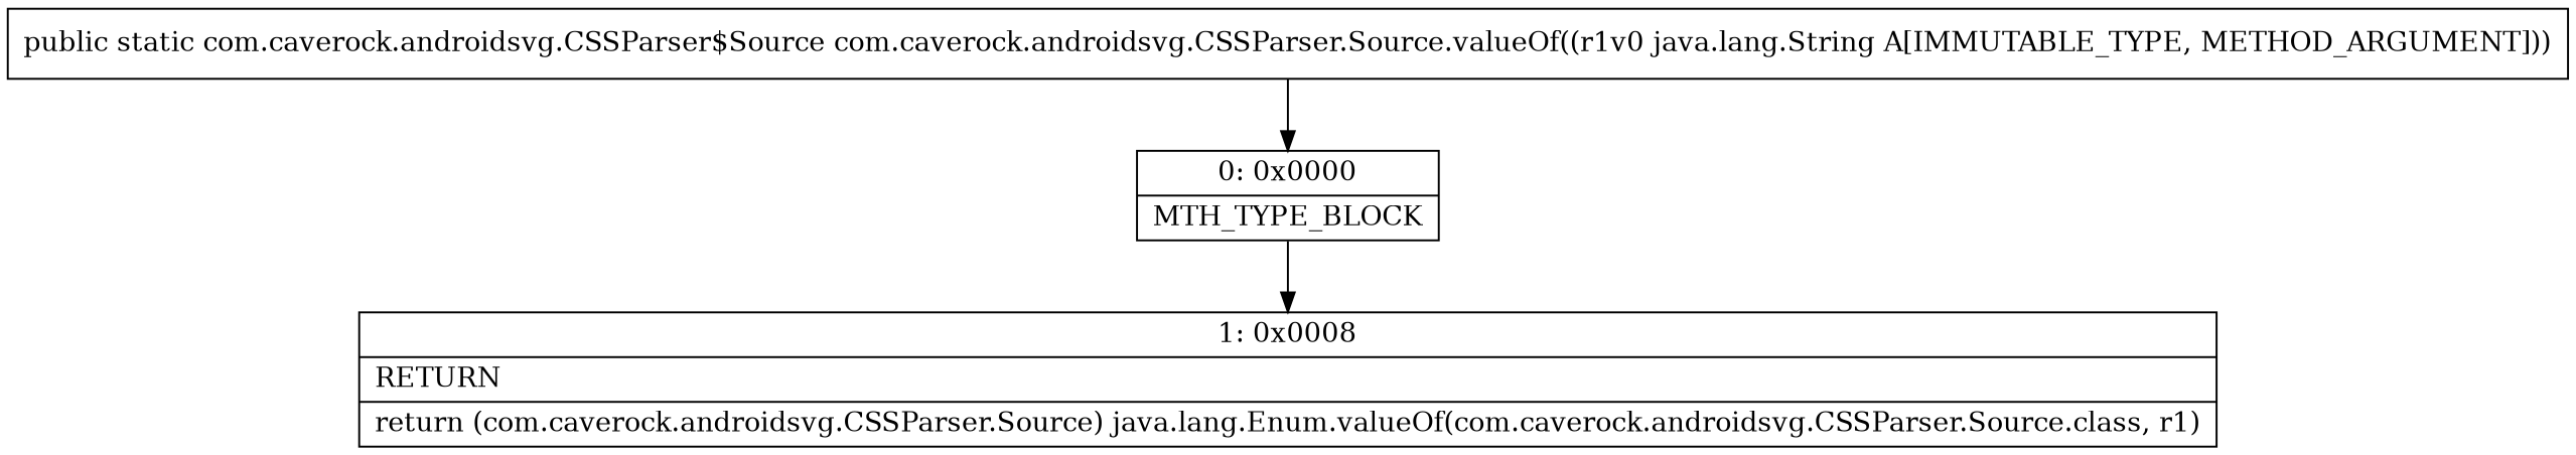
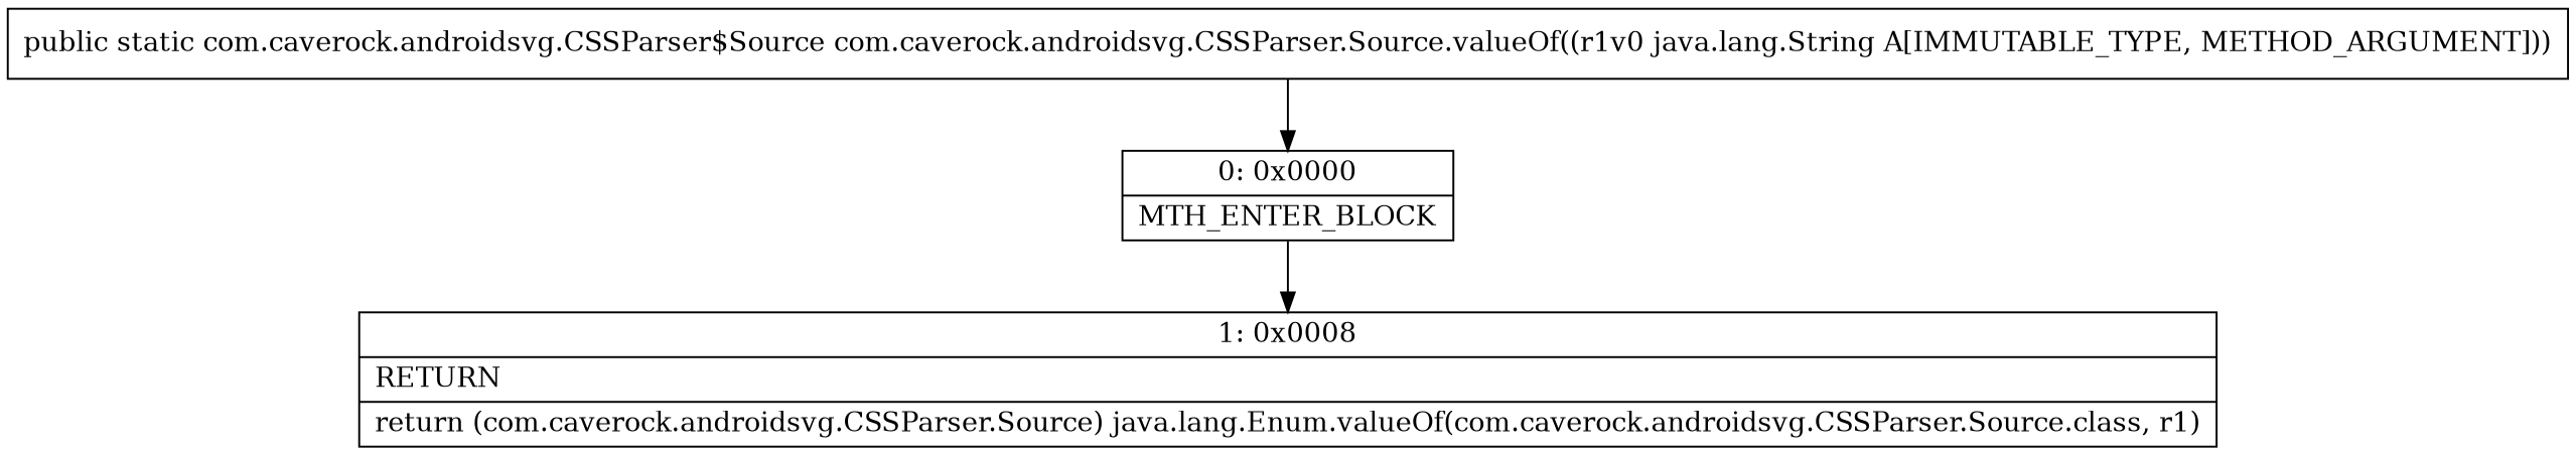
  digraph {
    node [shape=record]
-   n1 [label="{0\:\ 0x0000|MTH_TYPE_BLOCK\l}"]
+   n1 [label="{0\:\ 0x0000|MTH_ENTER_BLOCK\l}"]
    n2 [label="{1\:\ 0x0008|RETURN\l|return (com.caverock.androidsvg.CSSParser.Source) java.lang.Enum.valueOf(com.caverock.androidsvg.CSSParser.Source.class, r1)\l}"]
    n3 [label="{public static com.caverock.androidsvg.CSSParser$Source com.caverock.androidsvg.CSSParser.Source.valueOf((r1v0 java.lang.String A[IMMUTABLE_TYPE, METHOD_ARGUMENT])) }"]
    n1 -> n2
    n3 -> n1
  }
